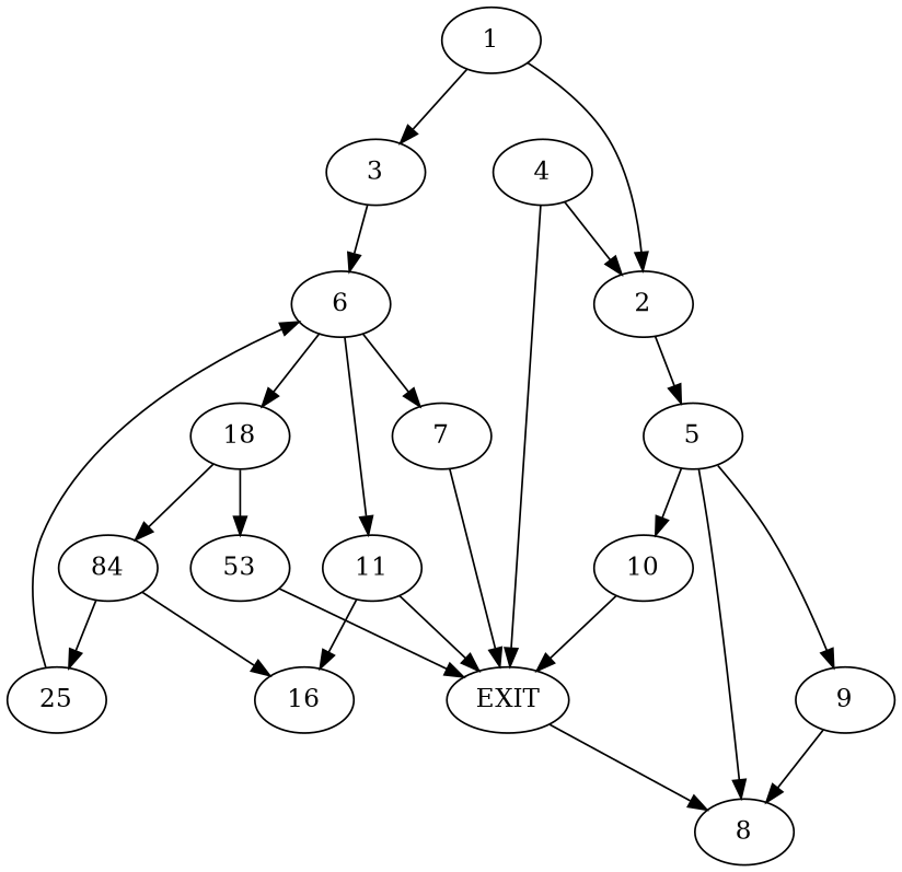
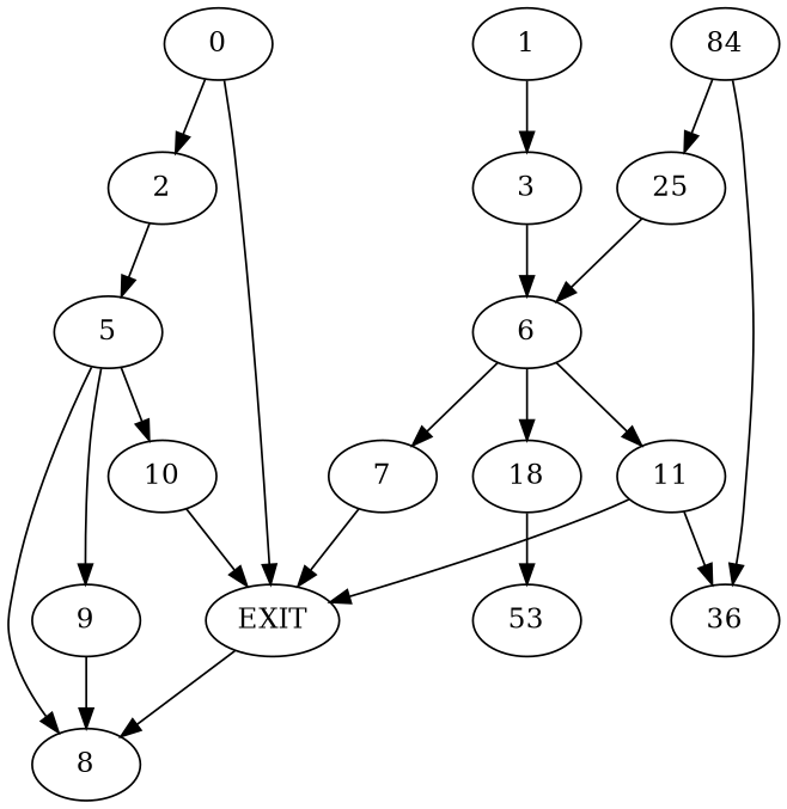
  digraph {
    1
    2
    3
    n4 [label=EXIT]
    8
    5
    6
-   4
+   4 [label=0]
    9
    10
    7
    11
    n13 [label=18]
-   16
+   16 [label=36]
    n15 [label=53]
    n16 [label=84]
    n17 [label=25]
-   1 -> 2
    1 -> 3
    2 -> 5
    3 -> 6
    n4 -> 8
    5 -> 8
    5 -> 9
    5 -> 10
    6 -> 7
    6 -> 11
    6 -> n13
    4 -> 2
    4 -> n4
    9 -> 8
    10 -> n4
    7 -> n4
    11 -> n4
    11 -> 16
    n13 -> n15
-   n13 -> n16
-   n15 -> n4
    n16 -> 16
    n16 -> n17
    n17 -> 6
  }
